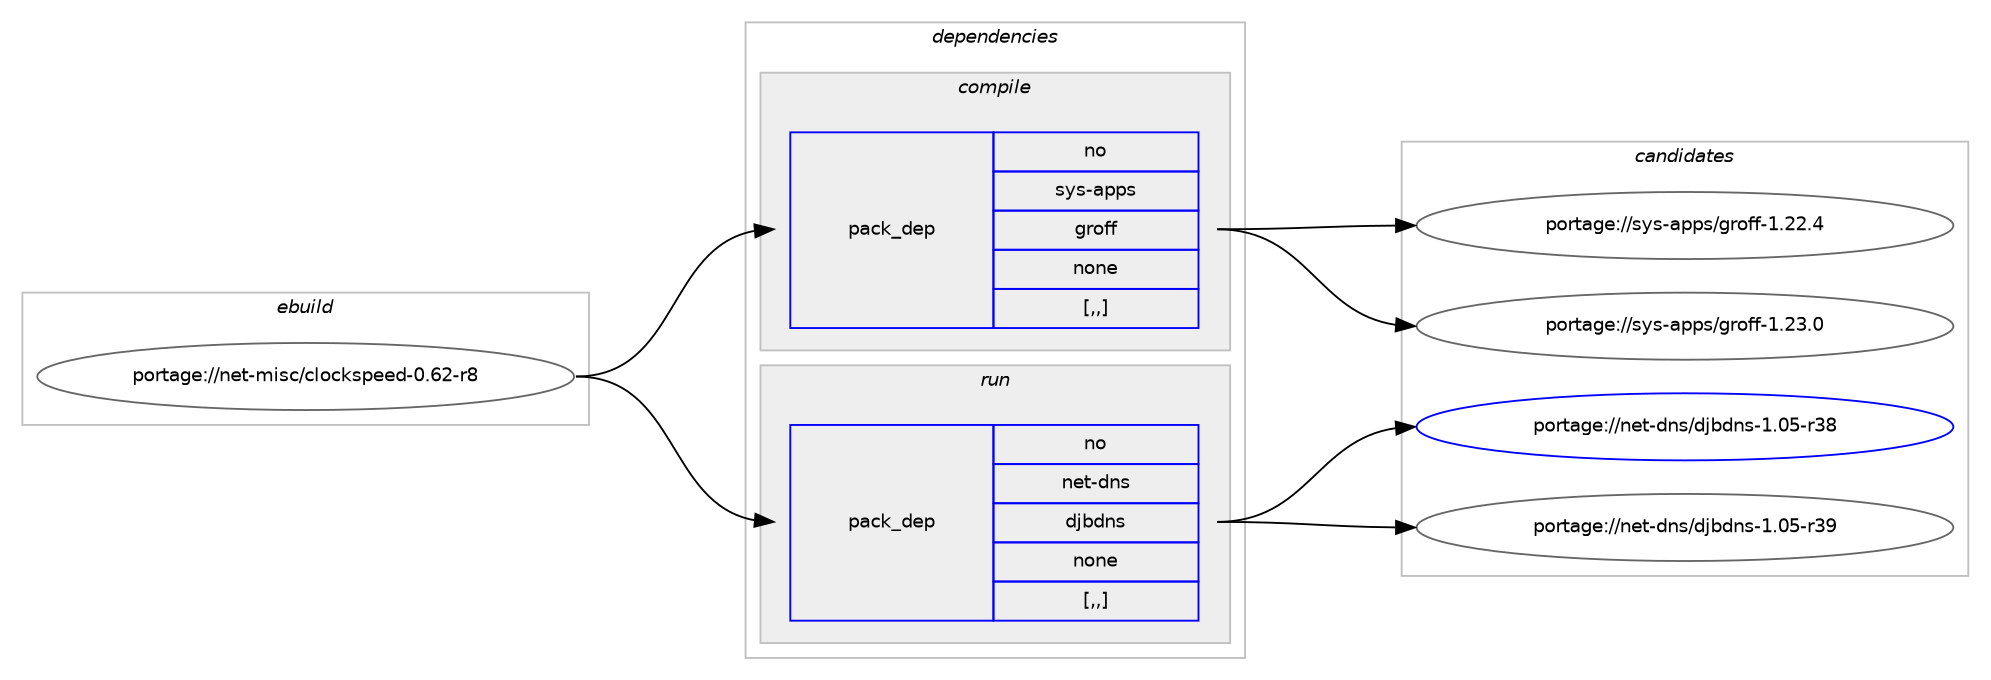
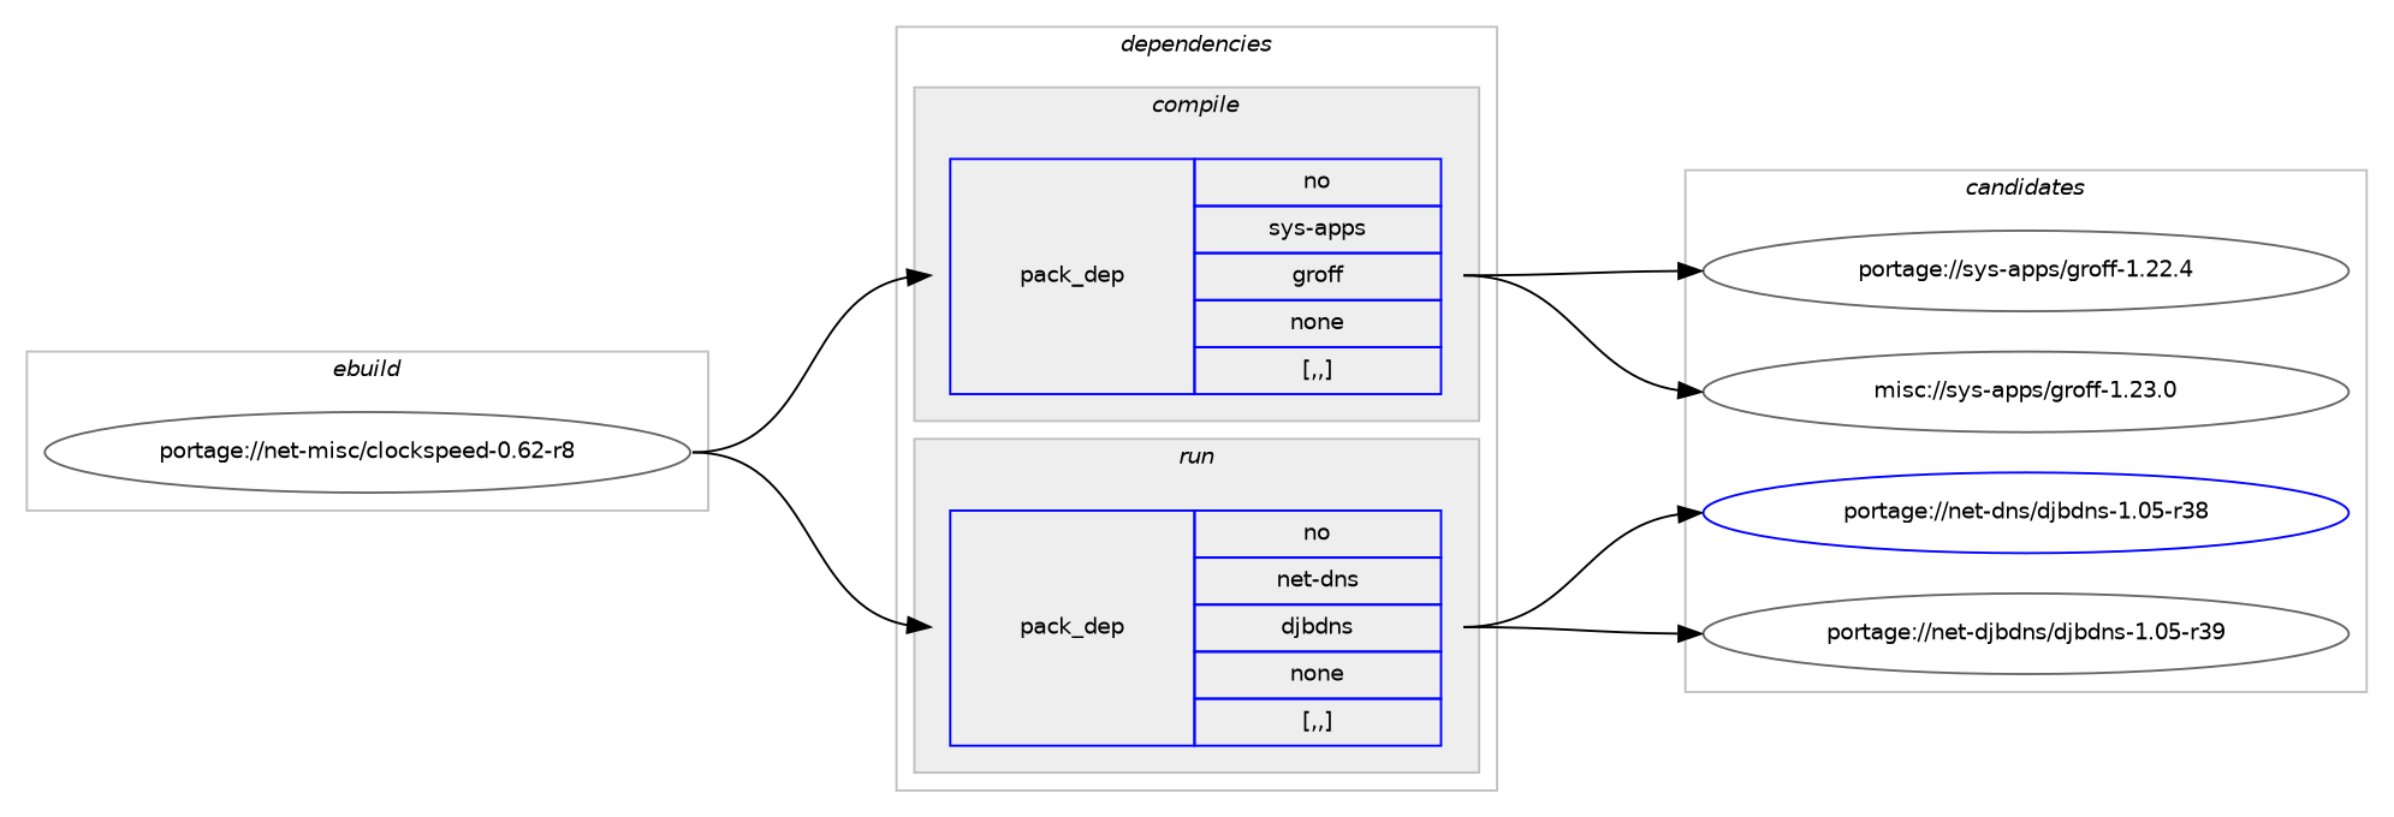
  digraph {
    compound=true
    concentrate=true
    fontname=Helvetica
    fontsize=10
    newrank=true
    rankdir=LR
    ranksep=1.5
    node [color=gray40 fontname=Helvetica fontsize=10]
    edge [arrowhead=normal headport=w style=solid tailport=e weight=100]
    n1 [label="portage://net-misc/clockspeed-0.62-r8" width=4]
    n2 [color=blue label=<<TABLE BORDER="0" CELLBORDER="1" CELLSPACING="0" CELLPADDING="4" WIDTH="220"><TR><TD ROWSPAN="6" CELLPADDING="30">pack_dep</TD></TR><TR><TD WIDTH="110">no</TD></TR><TR><TD>sys-apps</TD></TR><TR><TD>groff</TD></TR><TR><TD>none</TD></TR><TR><TD>[,,]</TD></TR></TABLE>> shape=none]
    n3 [color=blue label=<<TABLE BORDER="0" CELLBORDER="1" CELLSPACING="0" CELLPADDING="4" WIDTH="220"><TR><TD ROWSPAN="6" CELLPADDING="30">pack_dep</TD></TR><TR><TD WIDTH="110">no</TD></TR><TR><TD>net-dns</TD></TR><TR><TD>djbdns</TD></TR><TR><TD>none</TD></TR><TR><TD>[,,]</TD></TR></TABLE>> shape=none]
    n4 [label="portage://sys-apps/groff-1.22.4" width=4]
-   n5 [label="portage://sys-apps/groff-1.23.0" width=4]
+   n5 [label="misc://sys-apps/groff-1.23.0" width=4]
    n6 [color=blue label="portage://net-dns/djbdns-1.05-r38" width=4]
-   n7 [label="portage://net-dns/djbdns-1.05-r39" width=4]
+   n7 [label="portage://net-djbdns/djbdns-1.05-r39" width=4]
    subgraph cluster_1 {
      color=gray
      label=<<i>ebuild</i>>
      rank=same
      n1
    }
    subgraph cluster_2 {
      color=gray
      label=<<i>dependencies</i>>
      subgraph cluster_3 {
        color=gray
        fillcolor="#eeeeee"
        label=<<i>compile</i>>
        style=filled
        subgraph sub_4 {
          color=gray
          fillcolor="#eeeeee"
          label=<<i>compile</i>>
          style=filled
          n2
        }
      }
      subgraph cluster_5 {
        color=gray
        fillcolor="#eeeeee"
        label=<<i>compile and run</i>>
        style=filled
      }
      subgraph cluster_6 {
        color=gray
        fillcolor="#eeeeee"
        label=<<i>run</i>>
        style=filled
        subgraph sub_7 {
          color=gray
          fillcolor="#eeeeee"
          label=<<i>run</i>>
          style=filled
          n3
        }
      }
    }
    subgraph cluster_8 {
      color=gray
      label=<<i>candidates</i>>
      rank=same
      subgraph sub_9 {
        color=black
        label=<<i>candidates</i>>
        nodesep=1
        rank=same
        n4
        n5
      }
      subgraph sub_10 {
        color=black
        label=<<i>candidates</i>>
        nodesep=1
        rank=same
        n6
        n7
      }
    }
    n1 -> n2 [weight=20]
    n1 -> n3 [weight=20]
    n2 -> n4
    n2 -> n5
    n3 -> n6
    n3 -> n7
  }
